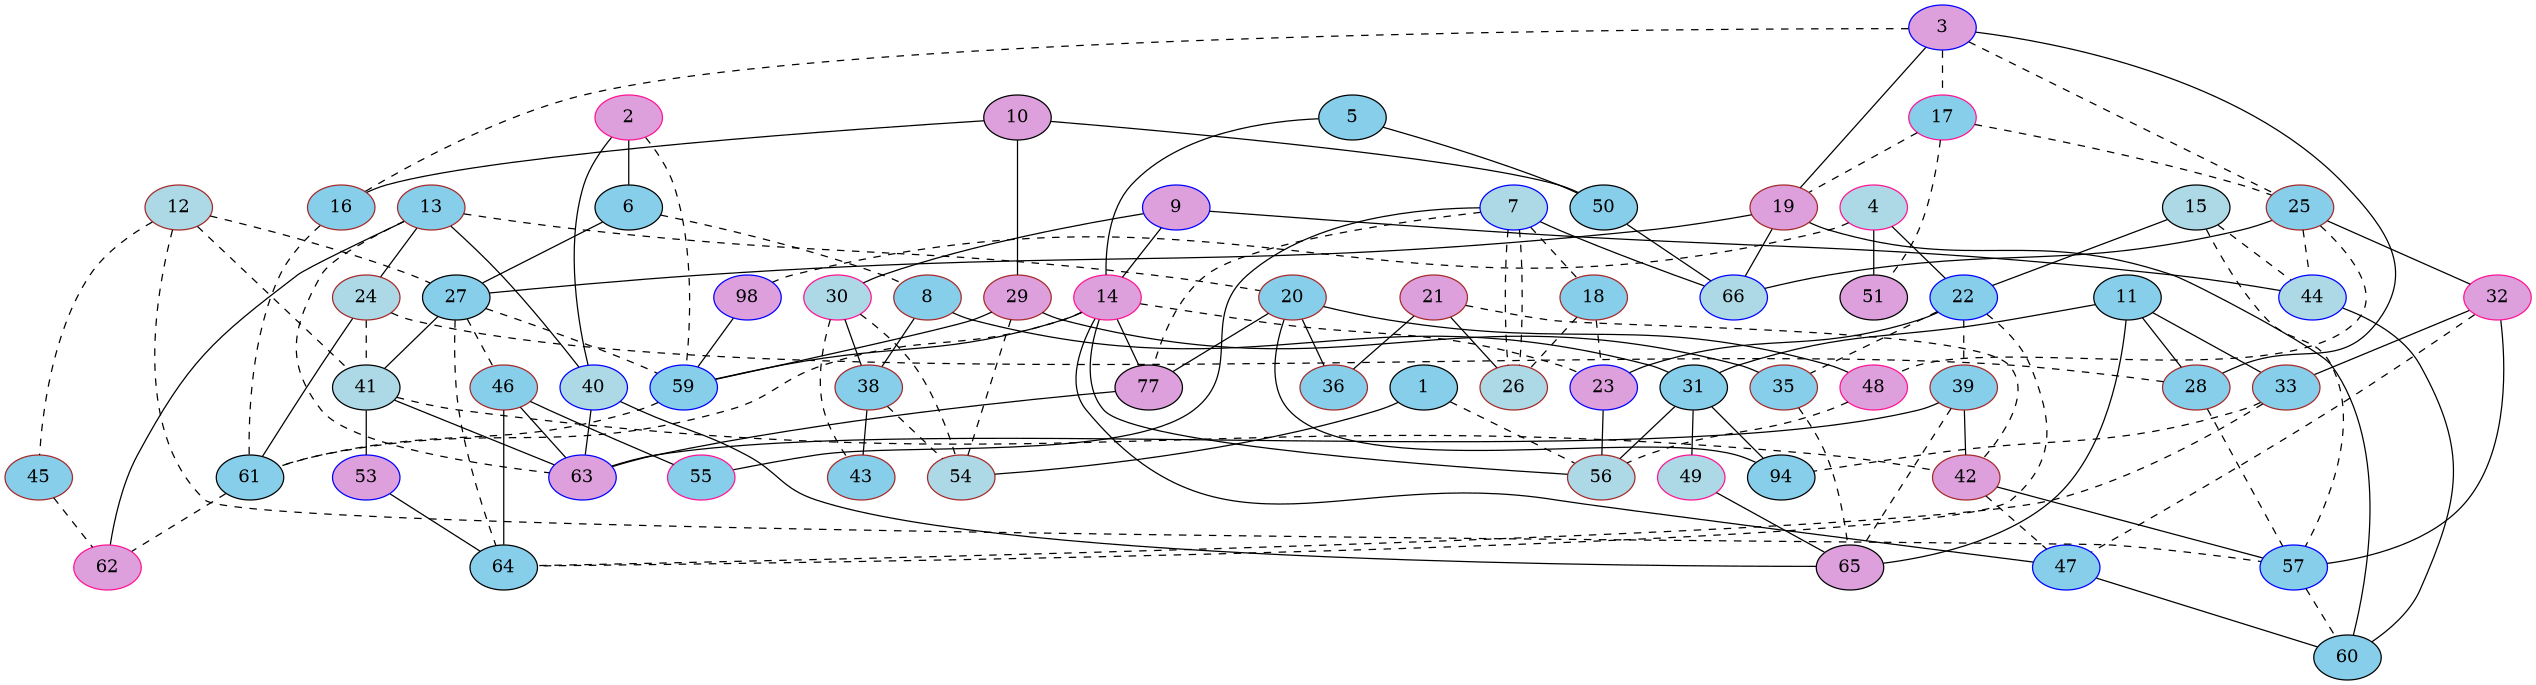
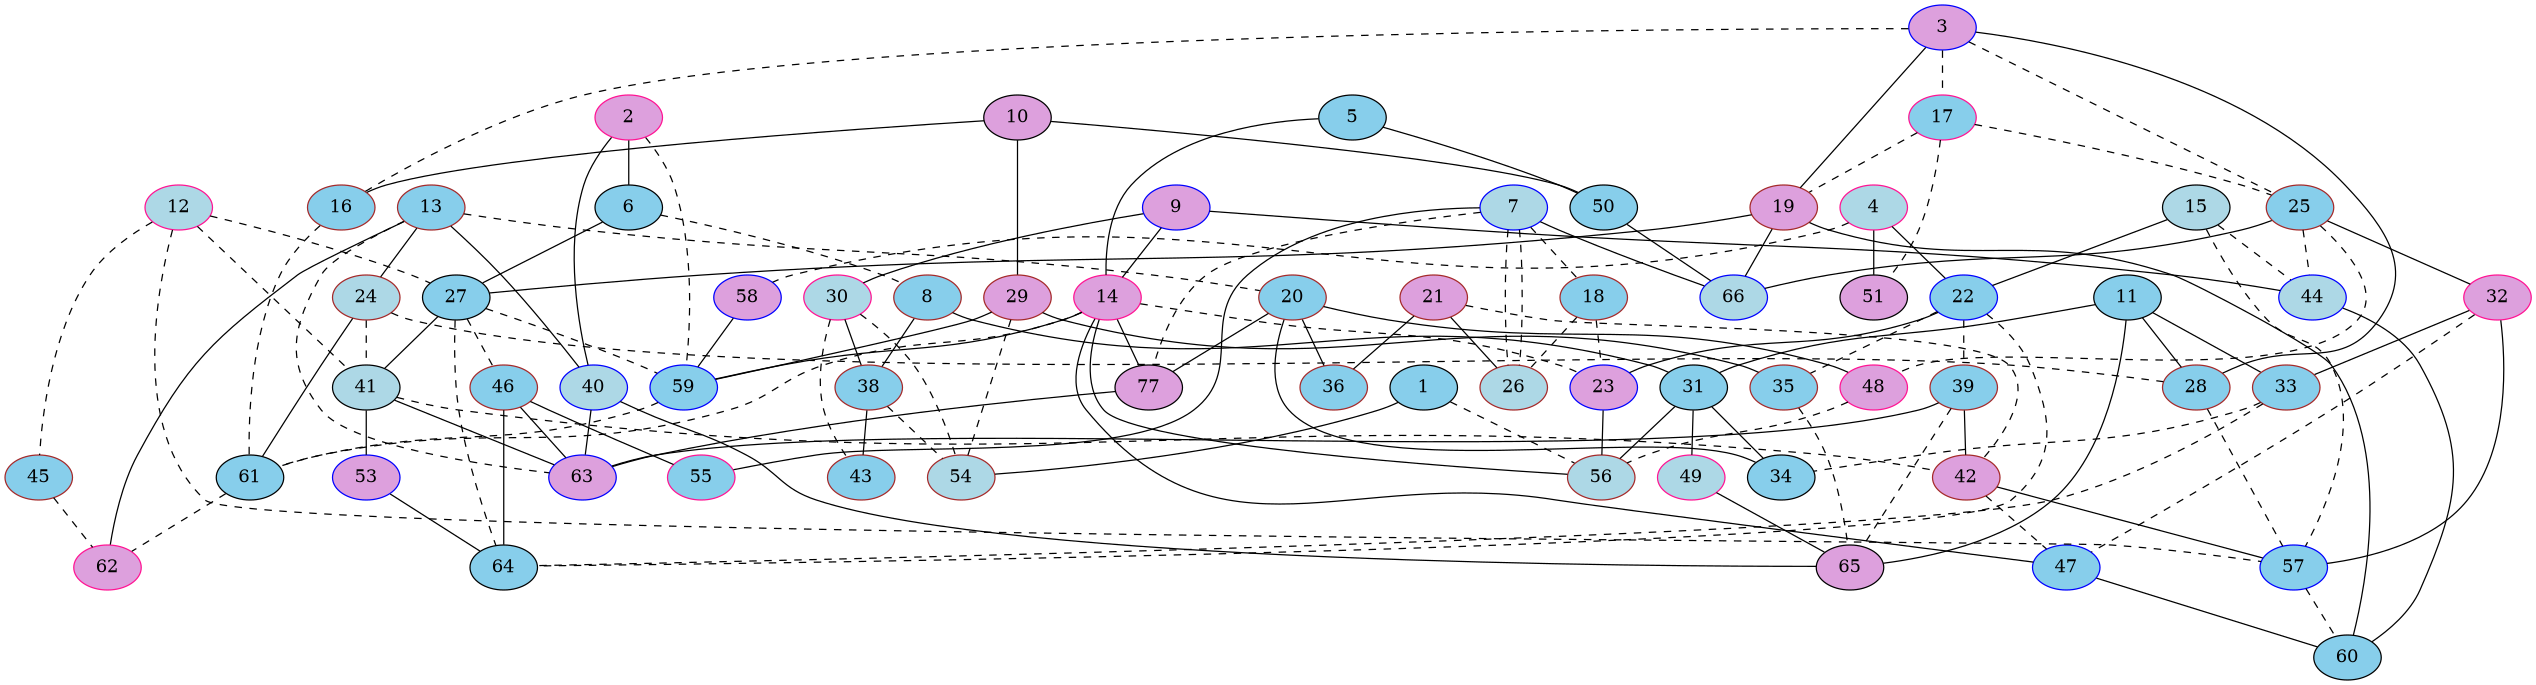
  graph {
    node [color=brown fillcolor=skyblue style=filled]
    edge [style=solid]
    1 [color=black]
    54 [fillcolor=lightblue]
    56 [fillcolor=lightblue]
    2 [color=deeppink fillcolor=plum]
    6 [color=black]
    40 [color=blue fillcolor=lightblue]
    59 [color=blue]
    8
    27 [color=black]
    65 [color=black fillcolor=plum]
    63 [color=blue fillcolor=plum]
    61 [color=black]
    3 [color=blue fillcolor=plum]
    16
    17 [color=deeppink]
    19 [fillcolor=plum]
    25
    28
    51 [color=black fillcolor=plum]
    66 [color=blue fillcolor=lightblue]
    60 [color=black]
    44 [color=blue fillcolor=lightblue]
    48 [color=deeppink fillcolor=plum]
    32 [color=deeppink fillcolor=plum]
    57 [color=blue]
    4 [color=deeppink fillcolor=lightblue]
    22 [color=blue]
-   58 [color=blue fillcolor=plum label=98]
+   58 [color=blue fillcolor=plum]
    23 [color=blue fillcolor=plum]
    35
    39
    64 [color=black]
    5 [color=black]
    14 [color=deeppink fillcolor=plum]
    50 [color=black]
    n36 [color=black fillcolor=plum label=77]
    47 [color=blue]
    62 [color=deeppink fillcolor=plum]
    31 [color=black]
    38
    41 [color=black fillcolor=lightblue]
    46
    7 [color=blue fillcolor=lightblue]
    18
    26 [fillcolor=lightblue]
    55 [color=deeppink]
-   34 [color=black label=94]
+   34 [color=black]
    49 [color=deeppink fillcolor=lightblue]
    43
    9 [color=blue fillcolor=plum]
    30 [color=deeppink fillcolor=lightblue]
    10 [color=black fillcolor=plum]
    29 [fillcolor=plum]
    11 [color=black]
    33
-   12 [fillcolor=lightblue]
+   12 [color=deeppink fillcolor=lightblue]
    45
    13
    20
    24 [fillcolor=lightblue]
    36
    15 [color=black fillcolor=lightblue]
    21 [fillcolor=plum]
    42 [fillcolor=plum]
    53 [color=blue fillcolor=plum]
    1 -- 54
    1 -- 56 [style=dashed]
    2 -- 6
    2 -- 40
    2 -- 59 [style=dashed]
    6 -- 8 [style=dashed]
    6 -- 27
    40 -- 65
    40 -- 63
    59 -- 61 [style=dashed]
    8 -- 31
    8 -- 38
    27 -- 59 [style=dashed]
    27 -- 64 [style=dashed]
    27 -- 41
    27 -- 46 [style=dashed]
    61 -- 62 [style=dashed]
    3 -- 16 [style=dashed]
    3 -- 17 [style=dashed]
    3 -- 19
    3 -- 25 [style=dashed]
    3 -- 28
    16 -- 61 [style=dashed]
    17 -- 19 [style=dashed]
    17 -- 25 [style=dashed]
    17 -- 51 [style=dashed]
    19 -- 27
    19 -- 66
    19 -- 60
    25 -- 66
    25 -- 44 [style=dashed]
    25 -- 48 [style=dashed]
    25 -- 32
    28 -- 57 [style=dashed]
    44 -- 60
    48 -- 56 [style=dashed]
    32 -- 57
    32 -- 47 [style=dashed]
    32 -- 33
    57 -- 60 [style=dashed]
    4 -- 51
    4 -- 22
    4 -- 58 [style=dashed]
    22 -- 23
    22 -- 35 [style=dashed]
    22 -- 39 [style=dashed]
    22 -- 64 [style=dashed]
    58 -- 59
    23 -- 56
    35 -- 65 [style=dashed]
    39 -- 65 [style=dashed]
    39 -- 63
    39 -- 42
    5 -- 14
    5 -- 50
    14 -- 56
    14 -- 59
    14 -- 61 [style=dashed]
    14 -- 23 [style=dashed]
    14 -- n36
    14 -- 47
    50 -- 66
    n36 -- 63
    47 -- 60
    31 -- 56
    31 -- 34
    31 -- 49
    38 -- 54 [style=dashed]
    38 -- 43
    41 -- 63
    41 -- 42 [style=dashed]
    41 -- 53
    46 -- 63
    46 -- 64
    46 -- 55
    7 -- 66
    7 -- n36 [style=dashed]
    7 -- 18 [style=dashed]
    7 -- 26 [style=dashed]
    7 -- 26 [style=dashed]
    7 -- 55
    18 -- 23 [style=dashed]
    18 -- 26 [style=dashed]
    49 -- 65
    9 -- 44
    9 -- 14
    9 -- 30
    30 -- 54 [style=dashed]
    30 -- 38
    30 -- 43 [style=dashed]
    10 -- 16
    10 -- 50
    10 -- 29
    29 -- 54 [style=dashed]
    29 -- 59
    29 -- 35
    11 -- 65
    11 -- 28
    11 -- 31
    11 -- 33
    33 -- 64 [style=dashed]
    33 -- 34 [style=dashed]
    12 -- 27 [style=dashed]
    12 -- 57 [style=dashed]
    12 -- 41 [style=dashed]
    12 -- 45 [style=dashed]
    45 -- 62 [style=dashed]
    13 -- 40
    13 -- 63 [style=dashed]
    13 -- 62
    13 -- 20 [style=dashed]
    13 -- 24
    20 -- 48
    20 -- n36
    20 -- 34
    20 -- 36
    24 -- 61
    24 -- 28 [style=dashed]
    24 -- 41 [style=dashed]
    15 -- 44 [style=dashed]
    15 -- 57 [style=dashed]
    15 -- 22
    21 -- 26
    21 -- 36
    21 -- 42 [style=dashed]
    42 -- 57
    42 -- 47 [style=dashed]
    53 -- 64
  }
